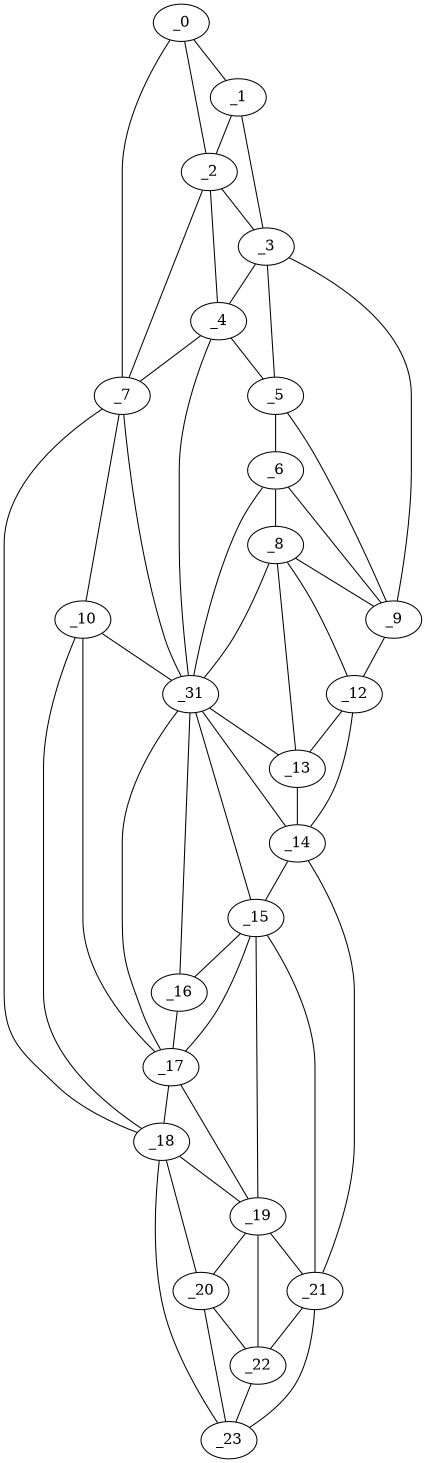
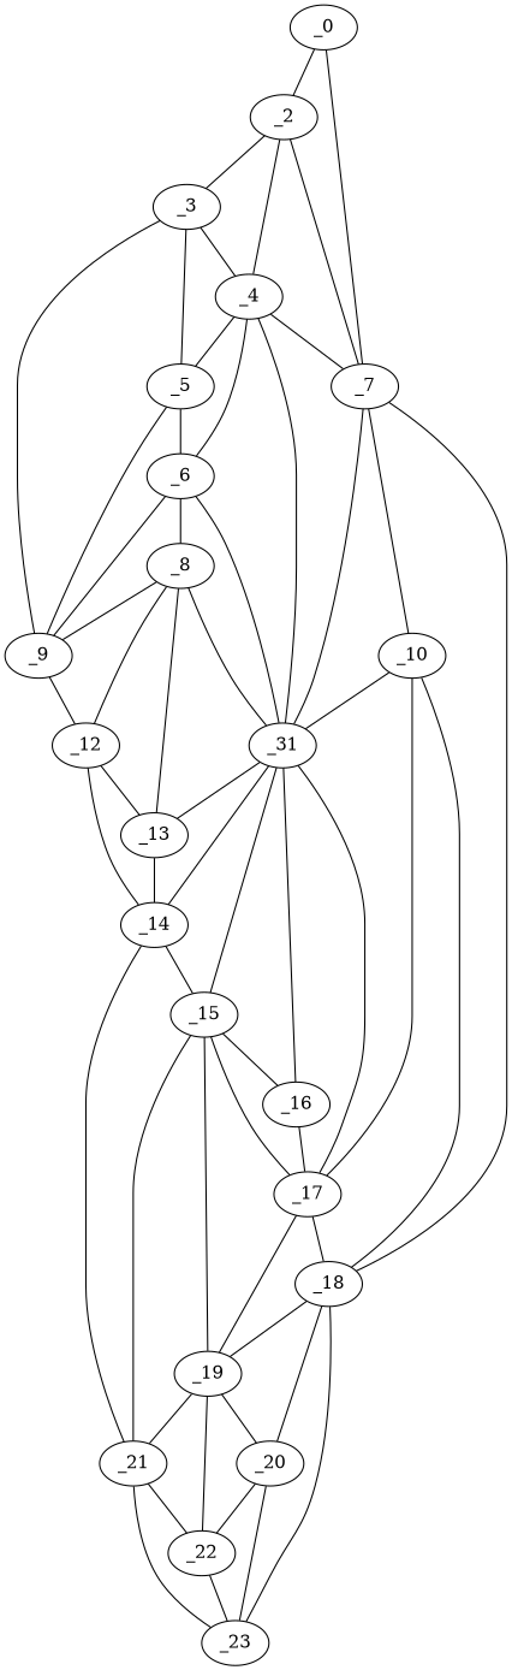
  graph {
    node [x=48 y=35]
    edge [valence=2]
    _0 [x=5 y=57]
-   _1 [x=10 y=46]
    _2 [x=18 y=47]
    _7 [y=77]
    _3 [x=24]
    _4 [x=37 y=45]
    n7 [label=_31 x=66 y=60]
    _10 [x=65 y=70]
    _18 [x=108 y=87]
    _5 [x=38 y=36]
    _9 [x=60 y=24]
    _6
    _13 [x=75 y=31]
    _17 [x=103 y=56]
    _14 [x=86 y=33]
    _15 [x=93 y=40]
    _16 [x=96 y=48]
    _19 [x=109 y=60]
    _20 [x=122 y=80]
    _23 [x=126 y=87]
    _12 [x=71 y=25]
    _8 [x=57 y=29]
    _21 [x=124 y=66]
    _22 [x=124 y=74]
-   _0 -- _1 [valence=1]
    _0 -- _2
    _0 -- _7 [valence=1]
-   _1 -- _2 [valence=1]
-   _1 -- _3 [valence=1]
    _2 -- _7 [valence=1]
    _2 -- _3
    _2 -- _4 [valence=1]
    _7 -- n7 [valence=1]
    _7 -- _10
    _7 -- _18 [valence=1]
    _3 -- _4
    _3 -- _5
    _3 -- _9 [valence=1]
    _4 -- _7
    _4 -- n7
    _4 -- _5 [valence=1]
+   _4 -- _6
    n7 -- _13
    n7 -- _17
    n7 -- _14
    n7 -- _15
    n7 -- _16
    _10 -- n7
    _10 -- _18
    _10 -- _17
    _18 -- _19
    _18 -- _20 [valence=1]
    _18 -- _23 [valence=1]
    _5 -- _9 [valence=1]
    _5 -- _6
    _9 -- _12 [valence=1]
    _6 -- n7
    _6 -- _9 [valence=1]
    _6 -- _8
    _13 -- _14
    _17 -- _18
    _17 -- _19 [valence=1]
    _14 -- _15 [valence=1]
    _14 -- _21 [valence=1]
    _15 -- _17
    _15 -- _16
    _15 -- _19 [valence=1]
    _15 -- _21
    _16 -- _17 [valence=1]
    _19 -- _20
    _19 -- _21
    _19 -- _22
    _20 -- _23 [valence=1]
    _20 -- _22
    _12 -- _13
    _12 -- _14 [valence=1]
    _8 -- n7 [valence=1]
    _8 -- _9
    _8 -- _13
    _8 -- _12
    _21 -- _23 [valence=1]
    _21 -- _22
    _22 -- _23
  }
